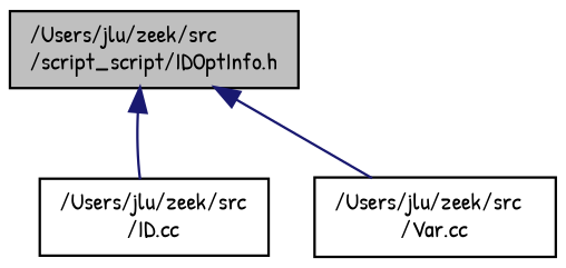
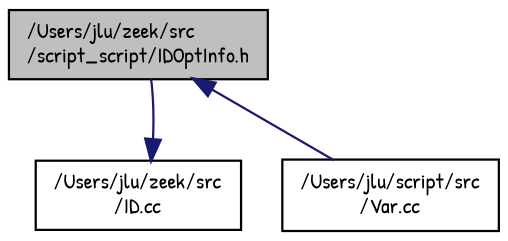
  digraph {
    fontname="Patrick Hand"
    node [color=black fillcolor=white fontname="Patrick Hand" fontsize=10 shape=record style=filled]
    edge [color=midnightblue dir=back fontname="Patrick Hand" fontsize=10 labelfontname=Helvetica labelfontsize=10 style=solid]
    n1 [fillcolor=grey75 fontcolor=black height=0.2 label="/Users/jlu/zeek/src\l/script_script/IDOptInfo.h" width=0.4]
    n2 [height=0.2 label="/Users/jlu/zeek/src\l/ID.cc" width=0.4]
-   n3 [height=0.2 label="/Users/jlu/zeek/src\l/Var.cc" width=0.4]
-   n1 -> n2
+   n3 [height=0.2 label="/Users/jlu/script/src\l/Var.cc" width=0.4]
+   n2 -> n1
    n1 -> n3
  }
